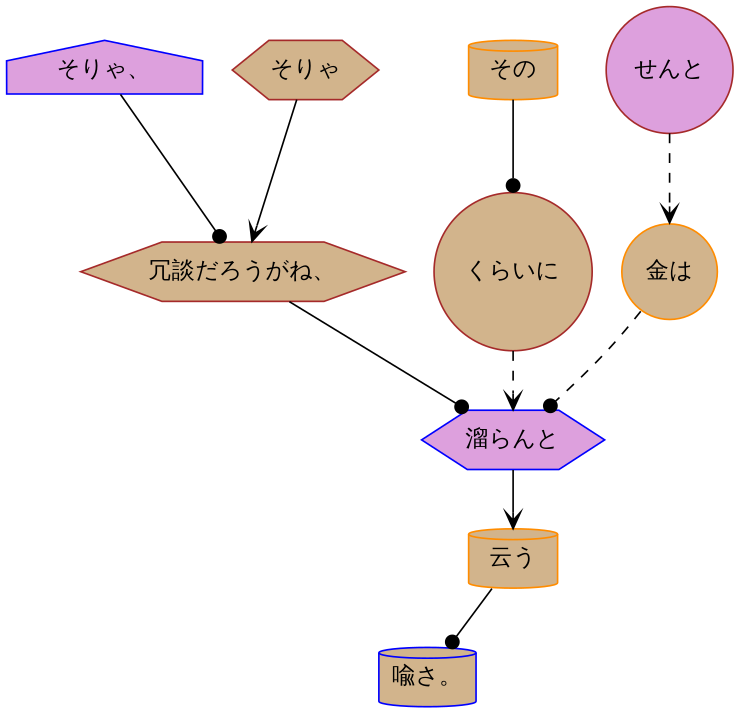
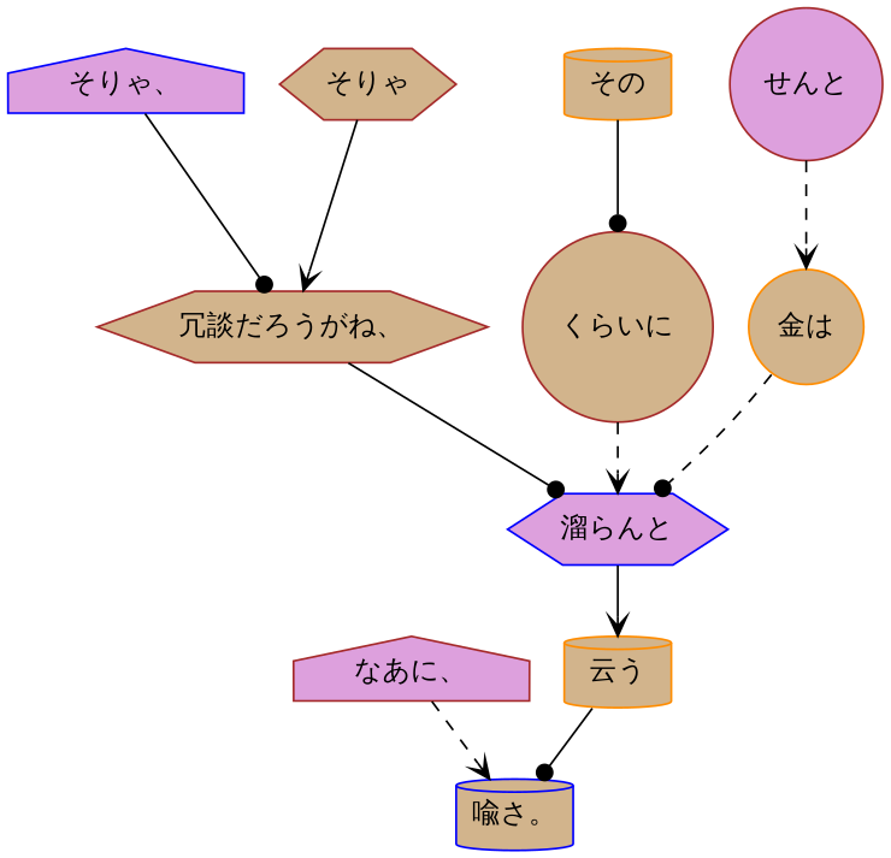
  digraph {
    node [color=brown fillcolor=tan shape=cylinder style=filled]
    edge [arrowhead=vee style=solid]
+   n1 [fillcolor=plum label="なあに、" shape=house]
    n2 [color=blue label="喩さ。"]
    n3 [color=blue fillcolor=plum label="そりゃ、" shape=house]
    n4 [label="冗談だろうがね、" shape=hexagon]
    n5 [color=blue fillcolor=plum label="溜らんと" shape=hexagon]
    n6 [label="そりゃ" shape=hexagon]
    n7 [color=darkorange label="云う"]
    n8 [color=darkorange label="その"]
    n9 [label="くらいに" shape=circle]
    n10 [fillcolor=plum label="せんと" shape=circle]
    n11 [color=darkorange label="金は" shape=circle]
+   n1 -> n2 [style=dashed]
    n3 -> n4 [arrowhead=dot]
    n4 -> n5 [arrowhead=dot]
    n5 -> n7
    n6 -> n4
    n7 -> n2 [arrowhead=dot]
    n8 -> n9 [arrowhead=dot]
    n9 -> n5 [style=dashed]
    n10 -> n11 [style=dashed]
    n11 -> n5 [arrowhead=dot style=dashed]
  }
